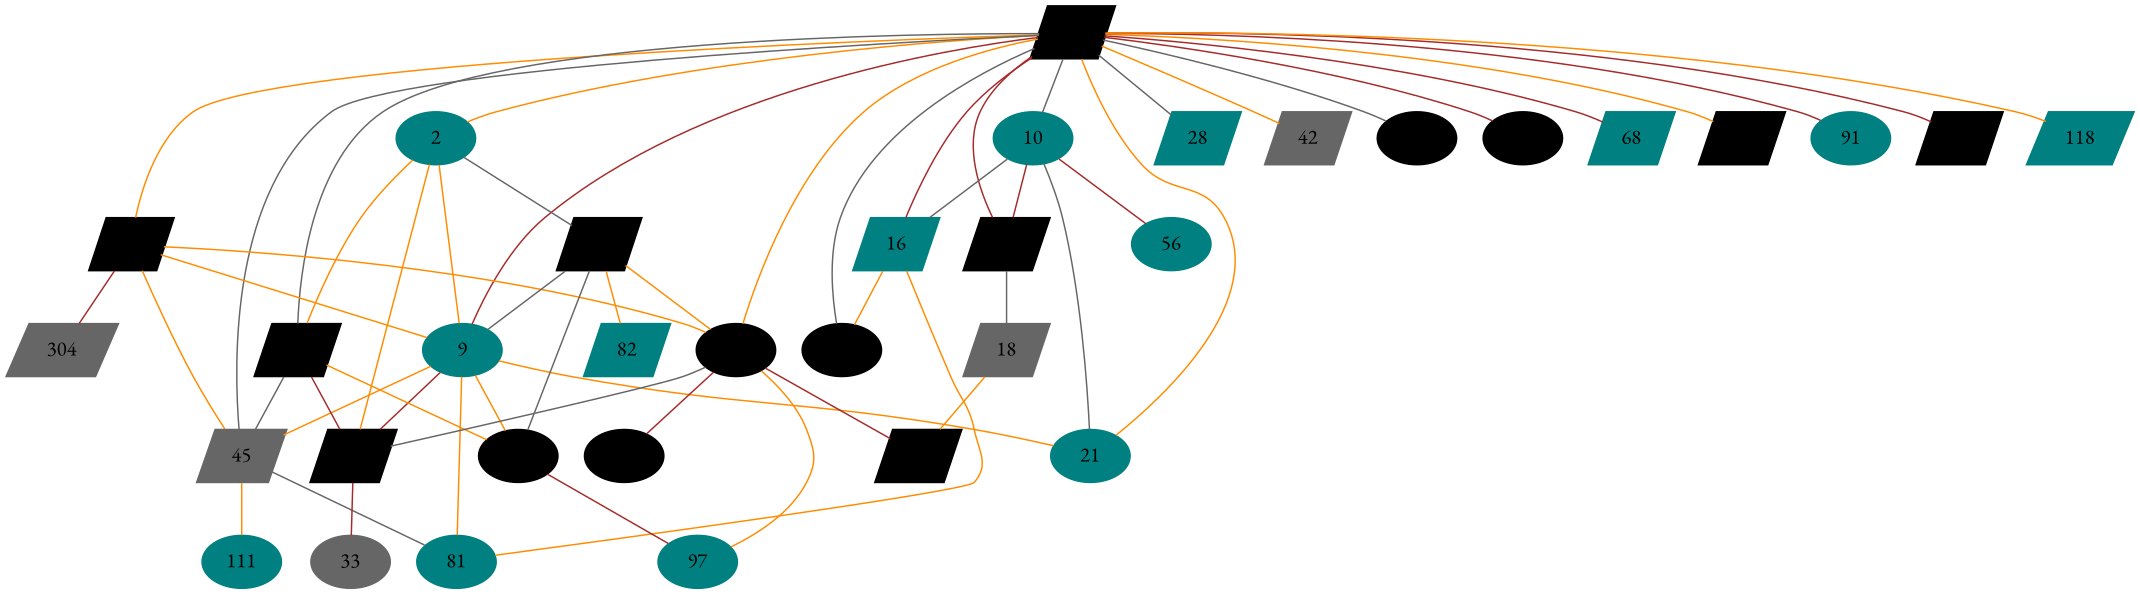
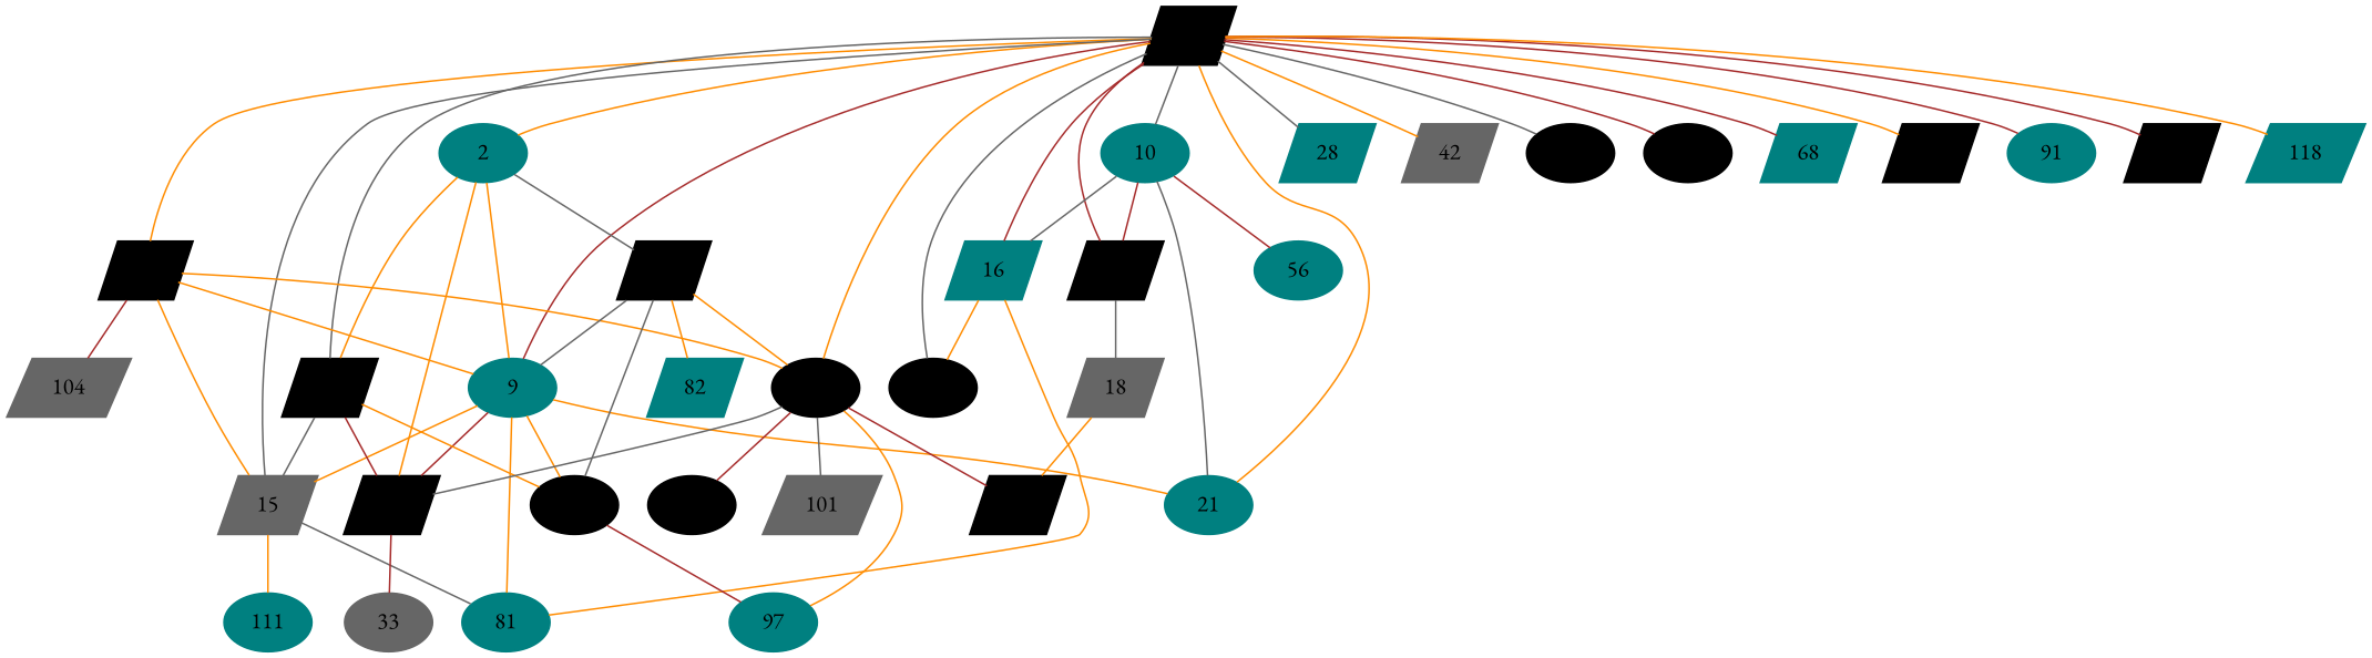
  graph {
    fontname="EB Garamond"
    node [color=black fontname="EB Garamond" shape=parallelogram style=filled]
    edge [color=darkorange fontname="EB Garamond"]
    1 [super="+14+6"]
    2 [color=teal shape=ellipse]
    4 [super="+25+5"]
    9 [color=teal shape=ellipse super="+38+88+58+69+27"]
    10 [color=teal shape=ellipse super="+31+47"]
    11 [super="+40+36"]
    13 [shape=ellipse super="+35+85+50"]
-   15 [color=gray40 super="+51+34+113" label=45]
+   15 [color=gray40 super="+51+34+113"]
    16 [color=teal super="+48+39"]
    17 [super="+61"]
    21 [color=teal shape=ellipse super="+74+32+87"]
    28 [color=teal]
    42 [color=gray40]
    49 [shape=ellipse]
    52 [shape=ellipse super="+60"]
    62 [shape=ellipse]
    68 [color=teal]
    83
    91 [color=teal shape=ellipse]
    92
    118 [color=teal]
    3 [super="+19+24"]
    22 [super="+94+23+106+26"]
-   104 [color=gray40 label=304]
+   104 [color=gray40]
    20 [shape=ellipse super="+57+66+75"]
    81 [color=teal shape=ellipse]
    56 [color=teal shape=ellipse super="+70"]
    46
    95 [shape=ellipse super="+120"]
    97 [color=teal shape=ellipse]
+   101 [color=gray40 super="+107"]
    111 [color=teal shape=ellipse]
    18 [color=gray40 super="+65"]
    82 [color=teal]
    33 [color=gray40 shape=ellipse super="+37"]
    1 -- 2
    1 -- 4
    1 -- 9 [color=brown]
    1 -- 10 [color=gray40]
    1 -- 11 [color=gray40]
    1 -- 13
    1 -- 15 [color=gray40]
    1 -- 16 [color=brown weight=2]
    1 -- 17 [color=brown]
    1 -- 21
    1 -- 28 [color=gray40]
    1 -- 42
    1 -- 49 [color=gray40]
    1 -- 52 [color=gray40]
    1 -- 62 [color=brown]
    1 -- 68 [color=brown]
    1 -- 83 [weight=2]
    1 -- 91 [color=brown]
    1 -- 92 [color=brown]
    1 -- 118
    2 -- 9
    2 -- 11
    2 -- 3 [color=gray40]
    2 -- 22
    4 -- 9
    4 -- 13
    4 -- 15
    4 -- 104 [color=brown]
    9 -- 15 [weight=2]
    9 -- 21
    9 -- 22 [color=brown]
    9 -- 20
    9 -- 81
    10 -- 16 [color=gray40]
    10 -- 17 [color=brown]
    10 -- 21 [color=gray40 weight=3]
    10 -- 56 [color=brown]
    11 -- 15 [color=gray40]
    11 -- 22 [color=brown]
    11 -- 20
    13 -- 22 [color=gray40 weight=2]
    13 -- 46 [color=brown]
    13 -- 95 [color=brown weight=2]
    13 -- 97
+   13 -- 101 [color=gray40]
    15 -- 81 [color=gray40]
    15 -- 111
    16 -- 52
    16 -- 81
    17 -- 18 [color=gray40]
    3 -- 9 [color=gray40]
    3 -- 13
    3 -- 20 [color=gray40]
    3 -- 82
    22 -- 33 [color=brown]
    20 -- 97 [color=brown]
    18 -- 46
  }
